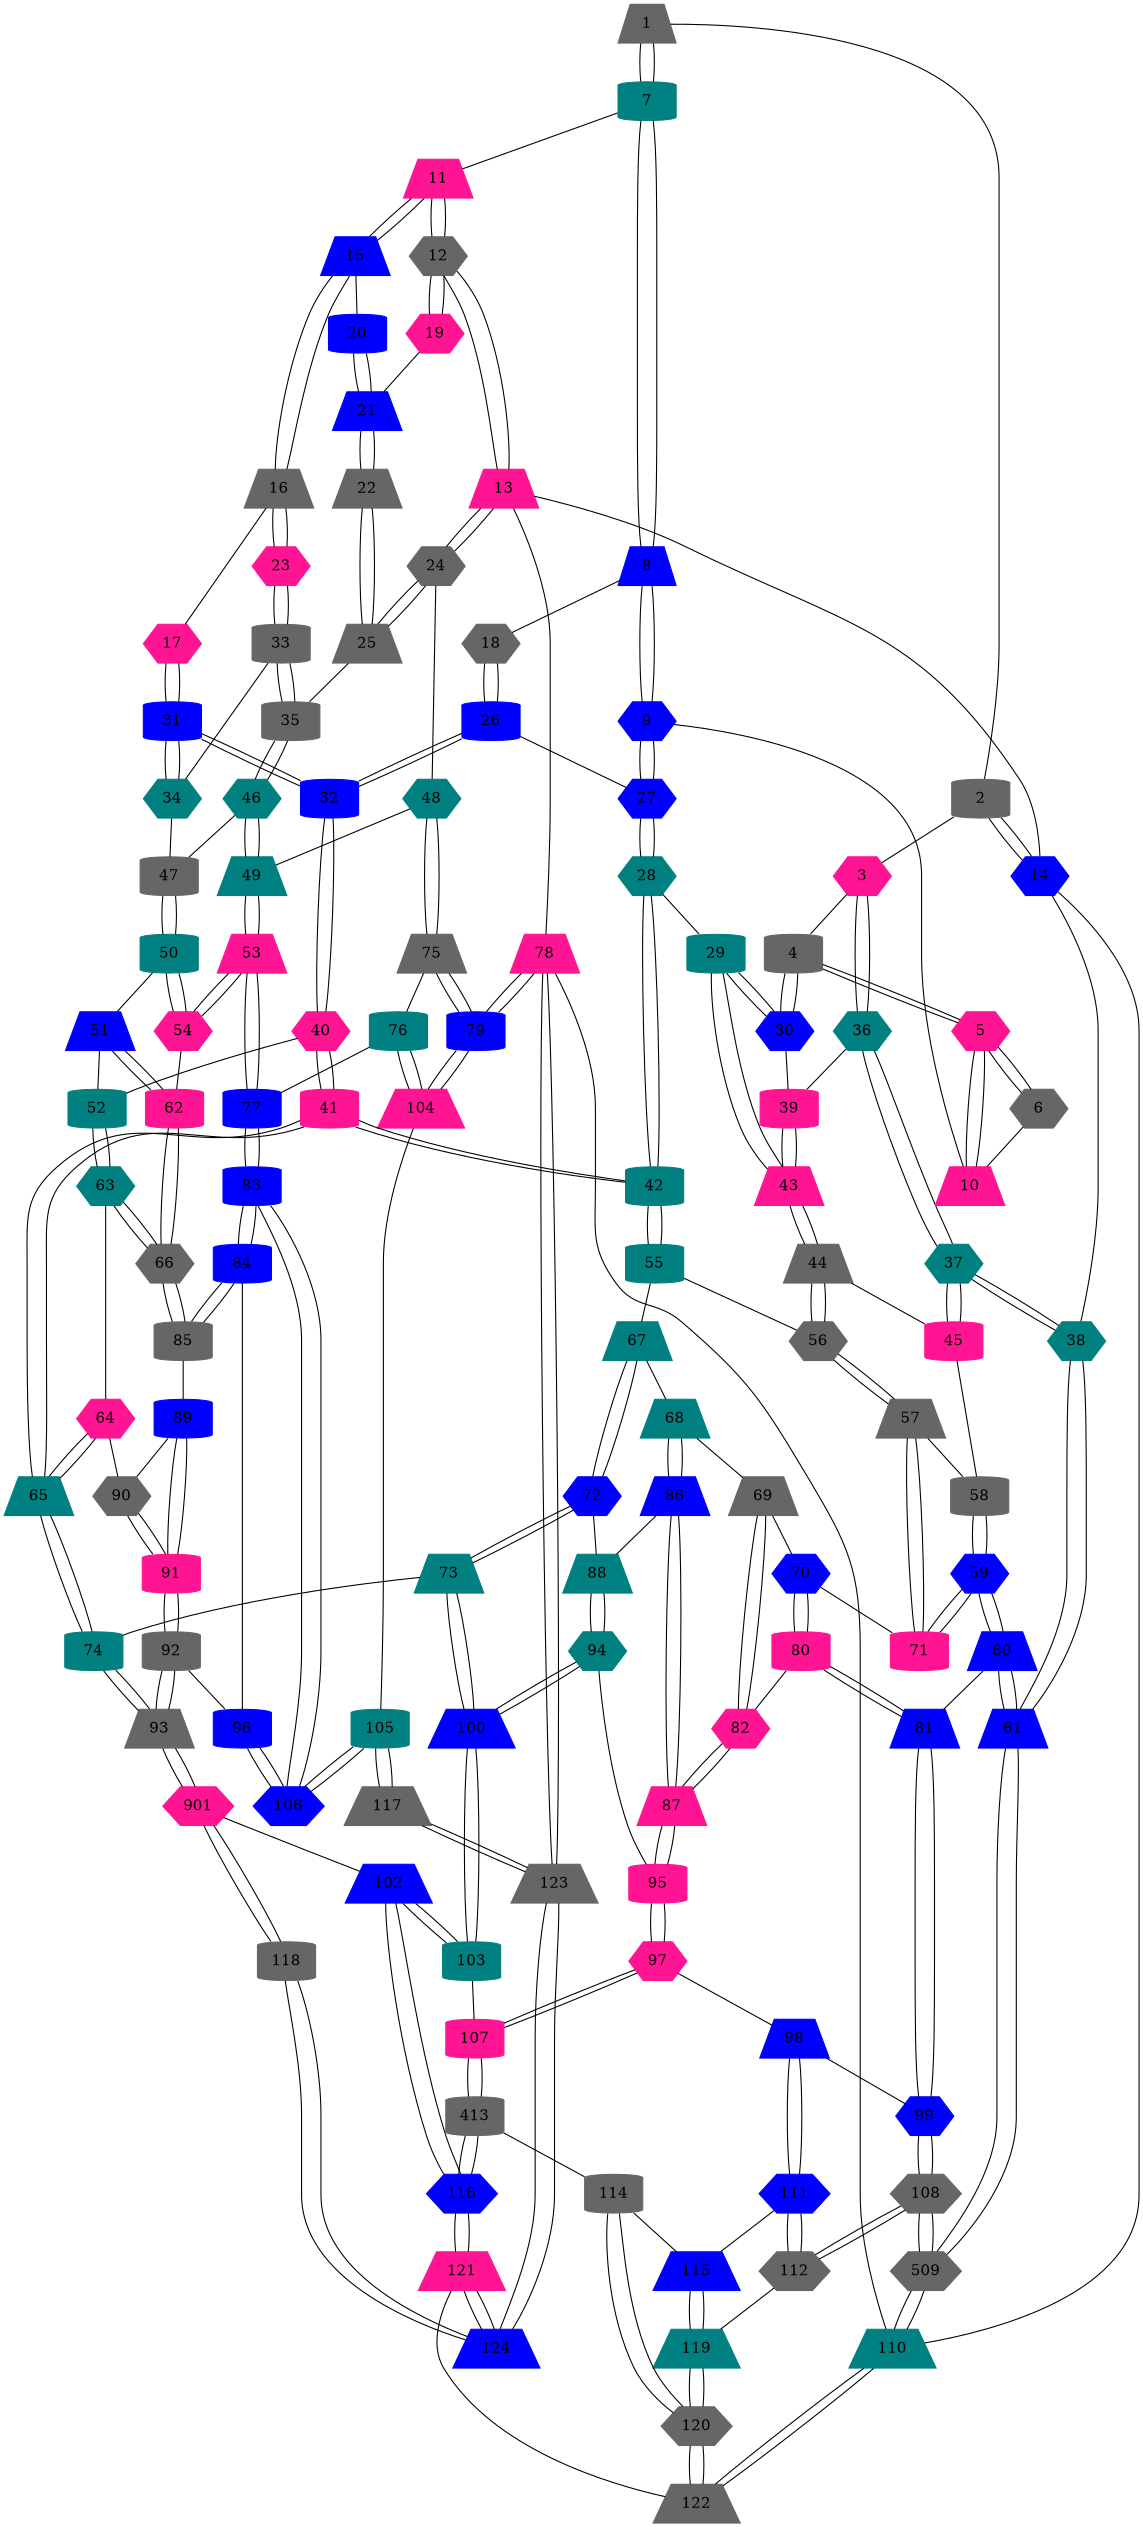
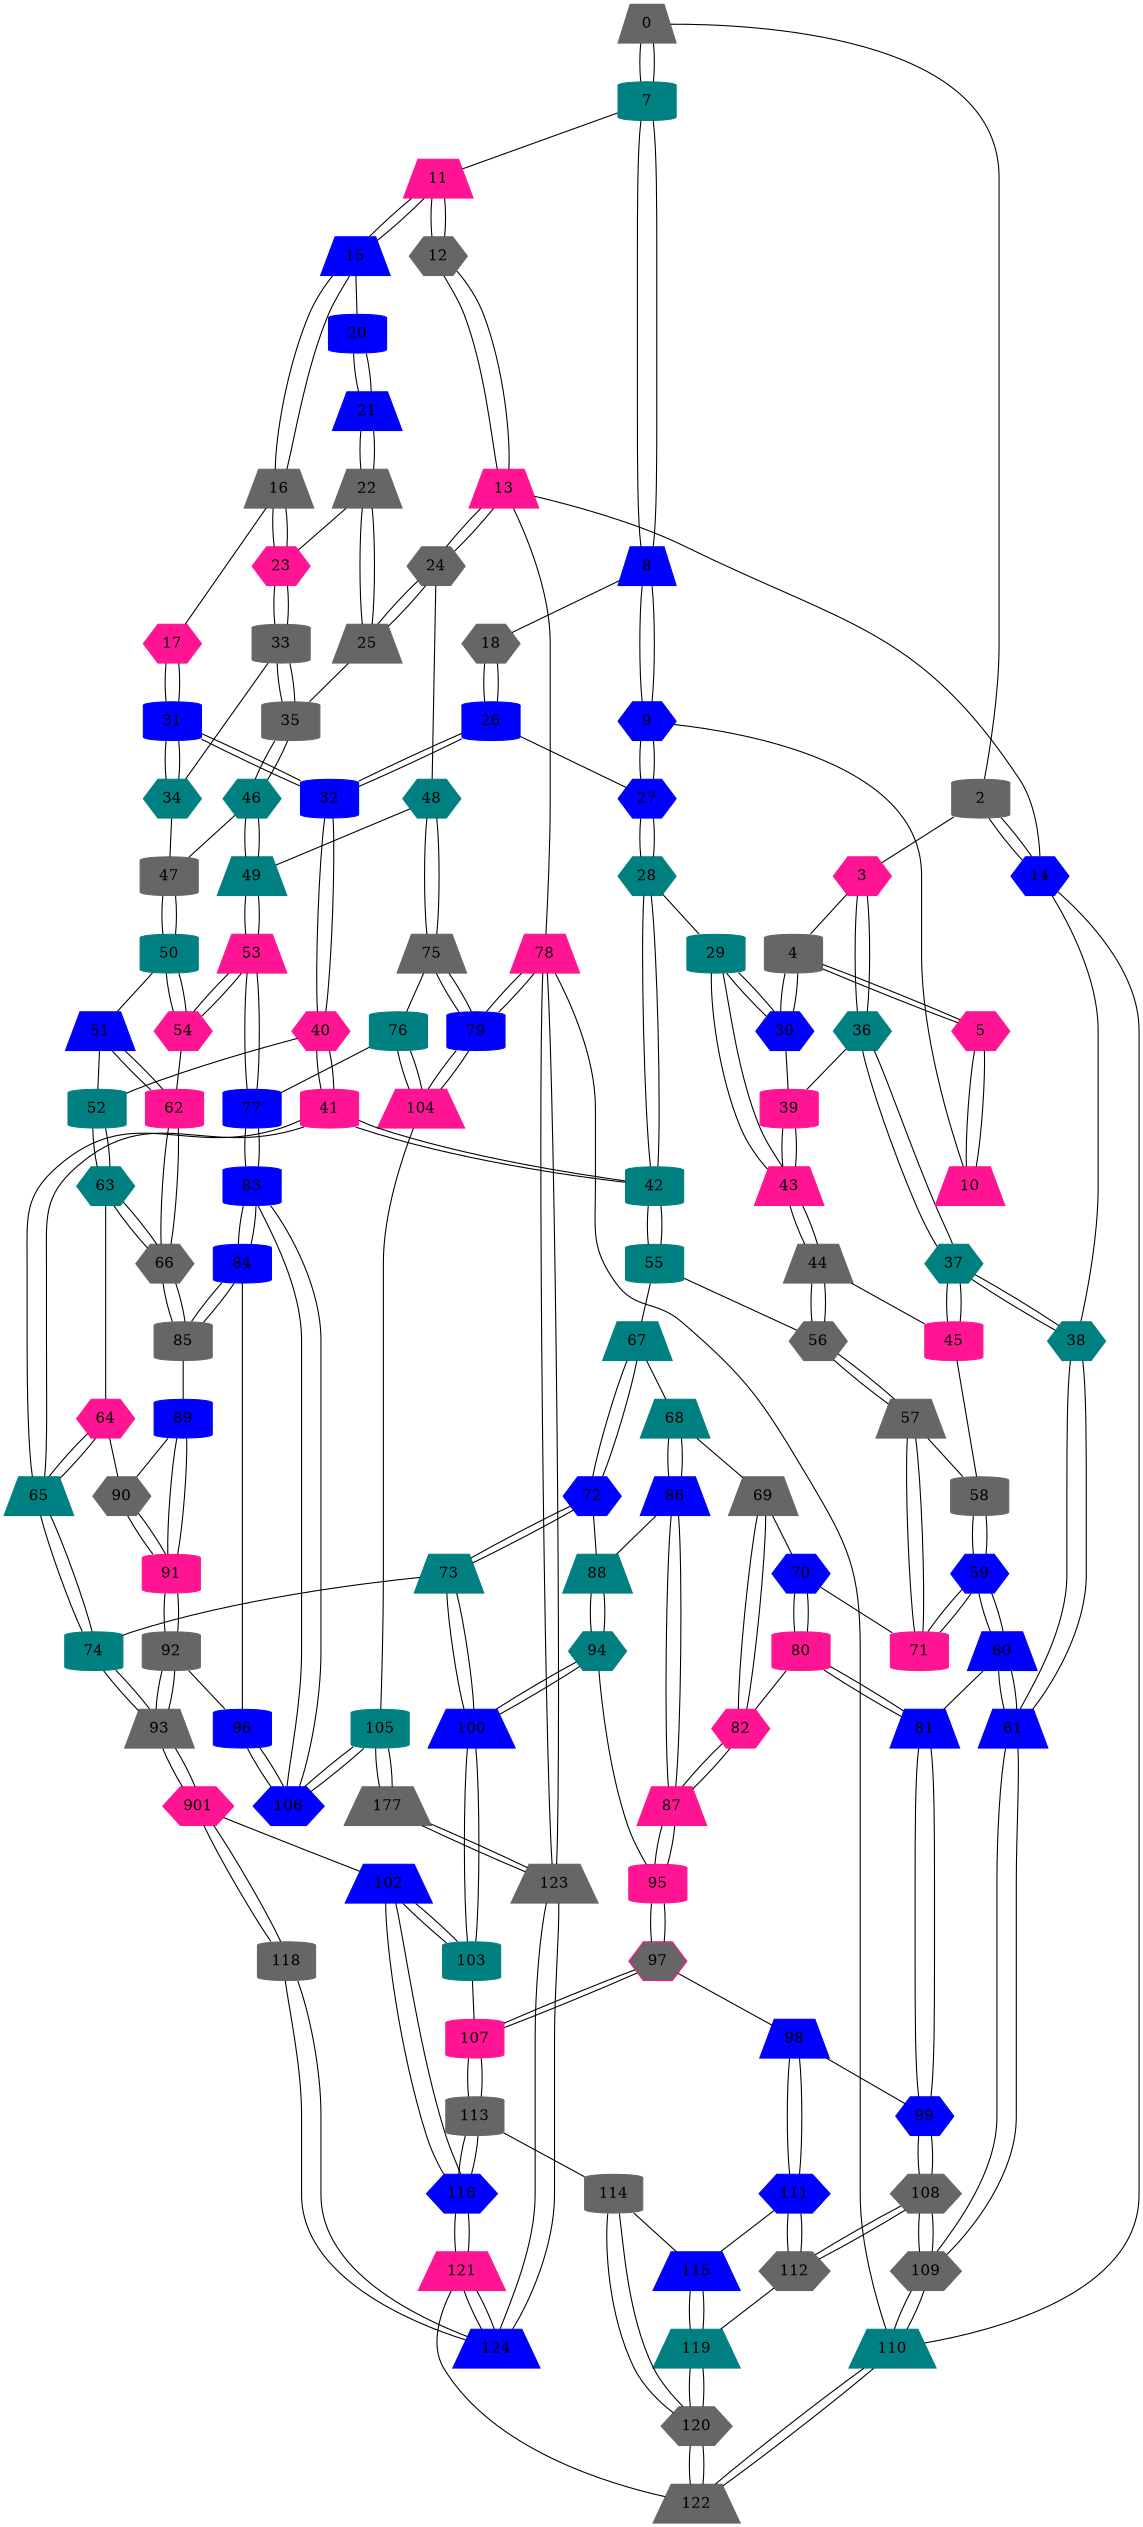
  graph {
    node [color=gray40 shape=trapezium style=filled]
    2 [shape=cylinder]
-   1
+   1 [label=0]
    7 [color=teal shape=cylinder]
    3 [color=deeppink shape=hexagon]
    14 [color=blue shape=hexagon]
    8 [color=blue]
    11 [color=deeppink]
    4 [shape=cylinder]
    36 [color=teal shape=hexagon]
    38 [color=teal shape=hexagon]
    110 [color=teal]
    5 [color=deeppink shape=hexagon]
    30 [color=blue shape=hexagon]
    39 [color=deeppink shape=cylinder]
    37 [color=teal shape=hexagon]
-   6 [shape=hexagon]
    10 [color=deeppink]
    9 [color=blue shape=hexagon]
    18 [shape=hexagon]
    12 [shape=hexagon]
    15 [color=blue]
    27 [color=blue shape=hexagon]
    26 [color=blue shape=cylinder]
    28 [color=teal shape=hexagon]
    13 [color=deeppink]
-   19 [color=deeppink shape=hexagon]
    16
    20 [color=blue shape=cylinder]
    24 [shape=hexagon]
    78 [color=deeppink]
    21 [color=blue]
    25
    48 [color=teal shape=hexagon]
    79 [color=blue shape=cylinder]
    123
    61 [color=blue]
    122
    17 [color=deeppink shape=hexagon]
    23 [color=deeppink shape=hexagon]
    31 [color=blue shape=cylinder]
    33 [shape=cylinder]
    32 [color=blue shape=cylinder]
    34 [color=teal shape=hexagon]
    22
    35 [shape=cylinder]
    49 [color=teal]
    75
    46 [color=teal shape=hexagon]
    40 [color=deeppink shape=hexagon]
    29 [color=teal shape=cylinder]
    42 [color=teal shape=cylinder]
    43 [color=deeppink]
    55 [color=teal shape=cylinder]
    44
    47 [shape=cylinder]
    41 [color=deeppink shape=cylinder]
    52 [color=teal shape=cylinder]
    50 [color=teal shape=cylinder]
    45 [color=deeppink shape=cylinder]
    58 [shape=cylinder]
-   109 [shape=hexagon label=509]
+   109 [shape=hexagon]
    65 [color=teal]
    63 [color=teal shape=hexagon]
    74 [color=teal shape=cylinder]
    56 [shape=hexagon]
    67 [color=teal]
    57
    59 [color=blue shape=hexagon]
    53 [color=deeppink]
    51 [color=blue]
    54 [color=deeppink shape=hexagon]
    76 [color=teal shape=cylinder]
    77 [color=blue shape=cylinder]
    62 [color=deeppink shape=cylinder]
    66 [shape=hexagon]
    64 [color=deeppink shape=hexagon]
    83 [color=blue shape=cylinder]
    68 [color=teal]
    72 [color=blue shape=hexagon]
    71 [color=deeppink shape=cylinder]
    60 [color=blue]
    81 [color=blue]
    99 [color=blue shape=hexagon]
    85 [shape=cylinder]
    90 [shape=hexagon]
    91 [color=deeppink shape=cylinder]
    93
    89 [color=blue shape=cylinder]
    69
    86 [color=blue]
    73 [color=teal]
    88 [color=teal]
    70 [color=blue shape=hexagon]
    82 [color=deeppink shape=hexagon]
    87 [color=deeppink]
    80 [color=deeppink shape=cylinder]
    100 [color=blue]
    94 [color=teal shape=hexagon]
    103 [color=teal shape=cylinder]
    n100 [color=deeppink label=901 shape=hexagon]
    104 [color=deeppink]
    105 [color=teal shape=cylinder]
    84 [color=blue shape=cylinder]
    106 [color=blue shape=hexagon]
    124 [color=blue]
    108 [shape=hexagon]
    95 [color=deeppink shape=cylinder]
    96 [color=blue shape=cylinder]
-   97 [color=deeppink shape=hexagon]
+   97 [color=deeppink shape=hexagon fillcolor=gray40]
    92 [shape=cylinder]
    102 [color=blue]
    118 [shape=cylinder]
    98 [color=blue]
    107 [color=deeppink shape=cylinder]
    111 [color=blue shape=hexagon]
-   113 [shape=cylinder label=413]
+   113 [shape=cylinder]
    112 [shape=hexagon]
    115 [color=blue]
    116 [color=blue shape=hexagon]
    121 [color=deeppink]
-   117
+   117 [label=177]
    114 [shape=cylinder]
    119 [color=teal]
    120 [shape=hexagon]
    2 -- 3
    2 -- 14
    2 -- 14
    1 -- 2
    1 -- 7
    1 -- 7
    7 -- 8
    7 -- 8
    7 -- 11
    3 -- 4
    3 -- 36
    3 -- 36
    14 -- 38
    14 -- 110
    8 -- 9
    8 -- 9
    8 -- 18
    11 -- 12
    11 -- 12
    11 -- 15
    11 -- 15
    4 -- 5
    4 -- 5
    4 -- 30
    4 -- 30
    36 -- 39
    36 -- 37
    36 -- 37
    38 -- 61
    38 -- 61
    110 -- 122
    110 -- 122
-   5 -- 6
-   5 -- 6
    5 -- 10
    5 -- 10
    30 -- 39
    39 -- 43
    39 -- 43
    37 -- 38
    37 -- 38
    37 -- 45
    37 -- 45
-   6 -- 10
    9 -- 10
    9 -- 27
    9 -- 27
    18 -- 26
    18 -- 26
    12 -- 13
    12 -- 13
-   12 -- 19
-   12 -- 19
    15 -- 16
    15 -- 16
    15 -- 20
    27 -- 28
    27 -- 28
    26 -- 27
    26 -- 32
    26 -- 32
    28 -- 29
    28 -- 42
    28 -- 42
    13 -- 14
    13 -- 24
    13 -- 24
    13 -- 78
-   19 -- 21
    16 -- 17
    16 -- 23
    16 -- 23
    20 -- 21
    20 -- 21
    24 -- 25
    24 -- 25
    24 -- 48
    78 -- 110
    78 -- 79
    78 -- 79
    78 -- 123
    78 -- 123
    21 -- 22
    21 -- 22
    25 -- 35
    48 -- 49
    48 -- 75
    48 -- 75
    79 -- 104
    79 -- 104
    123 -- 124
    123 -- 124
    61 -- 109
    61 -- 109
    17 -- 31
    17 -- 31
    23 -- 33
    23 -- 33
    31 -- 32
    31 -- 32
    31 -- 34
    31 -- 34
    33 -- 34
    33 -- 35
    33 -- 35
    32 -- 40
    32 -- 40
    34 -- 47
    22 -- 25
    22 -- 25
+   22 -- 23
    35 -- 46
    35 -- 46
    49 -- 53
    49 -- 53
    75 -- 79
    75 -- 79
    75 -- 76
    46 -- 49
    46 -- 49
    46 -- 47
    40 -- 41
    40 -- 41
    40 -- 52
    29 -- 30
    29 -- 30
    29 -- 43
    29 -- 43
    42 -- 55
    42 -- 55
    43 -- 44
    43 -- 44
    55 -- 56
    55 -- 67
    44 -- 45
    44 -- 56
    44 -- 56
    47 -- 50
    47 -- 50
    41 -- 42
    41 -- 42
    41 -- 65
    41 -- 65
    52 -- 63
    52 -- 63
    50 -- 51
    50 -- 54
    50 -- 54
    45 -- 58
    58 -- 59
    58 -- 59
    109 -- 110
    109 -- 110
    65 -- 74
    65 -- 74
    63 -- 66
    63 -- 66
    63 -- 64
    74 -- 93
    74 -- 93
    56 -- 57
    56 -- 57
    67 -- 68
    67 -- 72
    67 -- 72
    57 -- 58
    57 -- 71
    57 -- 71
    59 -- 71
    59 -- 71
    59 -- 60
    59 -- 60
    53 -- 54
    53 -- 54
    53 -- 77
    53 -- 77
    51 -- 52
    51 -- 62
    51 -- 62
    54 -- 62
    76 -- 77
    76 -- 104
    76 -- 104
    77 -- 83
    77 -- 83
    62 -- 66
    62 -- 66
    66 -- 85
    66 -- 85
    64 -- 65
    64 -- 65
    64 -- 90
    83 -- 84
    83 -- 84
    83 -- 106
    83 -- 106
    68 -- 69
    68 -- 86
    68 -- 86
    72 -- 73
    72 -- 73
    72 -- 88
    60 -- 61
    60 -- 61
    60 -- 81
    81 -- 99
    81 -- 99
    99 -- 108
    99 -- 108
    85 -- 89
    90 -- 91
    90 -- 91
    91 -- 92
    91 -- 92
    93 -- n100
    93 -- n100
    89 -- 90
    89 -- 91
    89 -- 91
    69 -- 70
    69 -- 82
    69 -- 82
    86 -- 88
    86 -- 87
    86 -- 87
    73 -- 74
    73 -- 100
    73 -- 100
    88 -- 94
    88 -- 94
    70 -- 71
    70 -- 80
    70 -- 80
    82 -- 87
    82 -- 87
    87 -- 95
    87 -- 95
    80 -- 81
    80 -- 81
    80 -- 82
    100 -- 103
    100 -- 103
    94 -- 100
    94 -- 100
    94 -- 95
    103 -- 107
    n100 -- 102
    n100 -- 118
    n100 -- 118
    104 -- 105
    105 -- 106
    105 -- 106
    105 -- 117
    105 -- 117
    84 -- 85
    84 -- 85
    84 -- 96
    108 -- 109
    108 -- 109
    108 -- 112
    108 -- 112
    95 -- 97
    95 -- 97
    96 -- 106
    96 -- 106
    97 -- 98
    97 -- 107
    97 -- 107
    92 -- 93
    92 -- 93
    92 -- 96
    102 -- 103
    102 -- 103
    102 -- 116
    102 -- 116
    118 -- 124
    118 -- 124
    98 -- 99
    98 -- 111
    98 -- 111
    107 -- 113
    107 -- 113
    111 -- 112
    111 -- 112
    111 -- 115
    113 -- 116
    113 -- 116
    113 -- 114
    112 -- 119
    115 -- 119
    115 -- 119
    116 -- 121
    116 -- 121
    121 -- 122
    121 -- 124
    121 -- 124
    117 -- 123
    117 -- 123
    114 -- 115
    114 -- 120
    114 -- 120
    119 -- 120
    119 -- 120
    120 -- 122
    120 -- 122
  }
